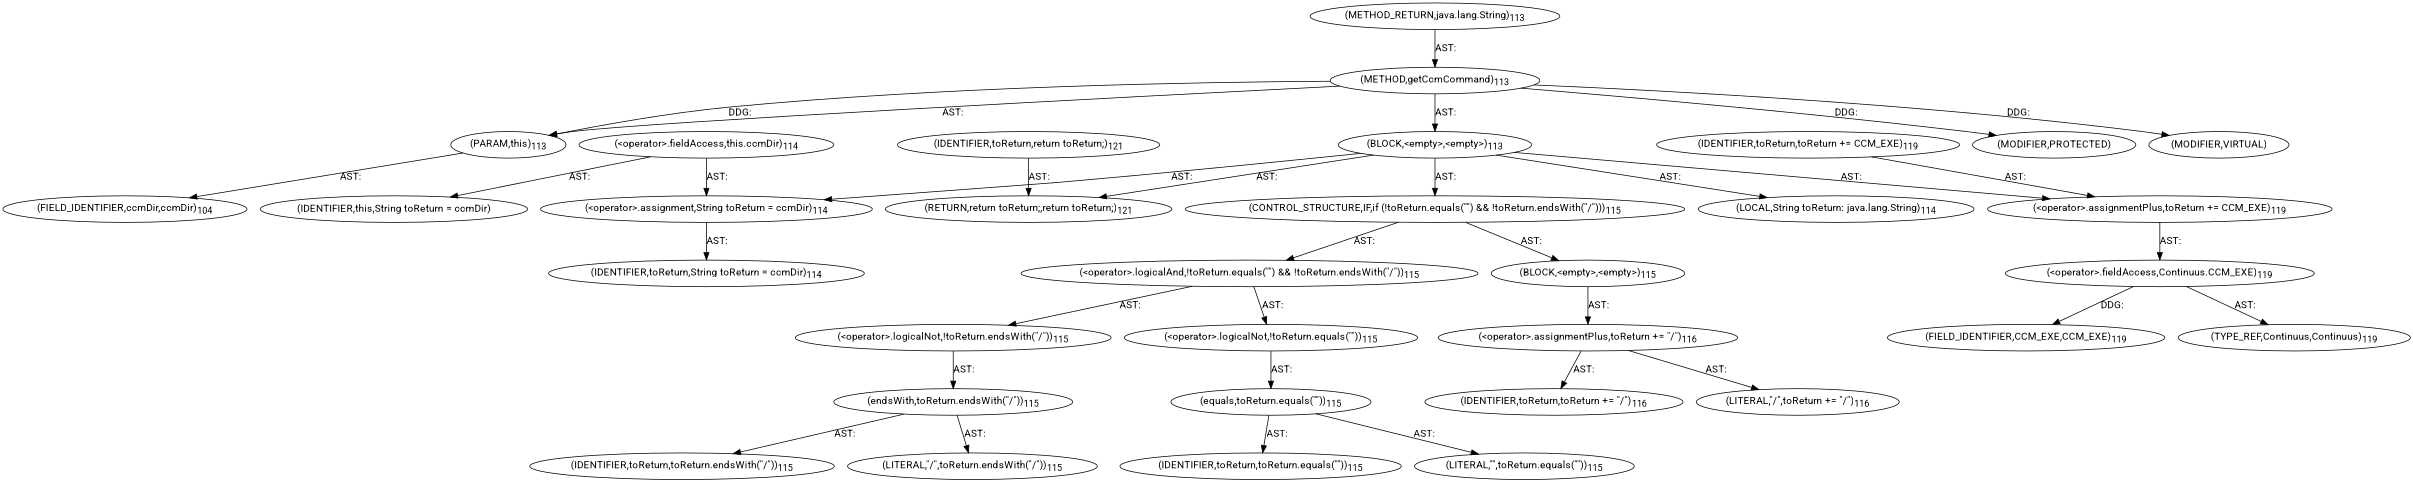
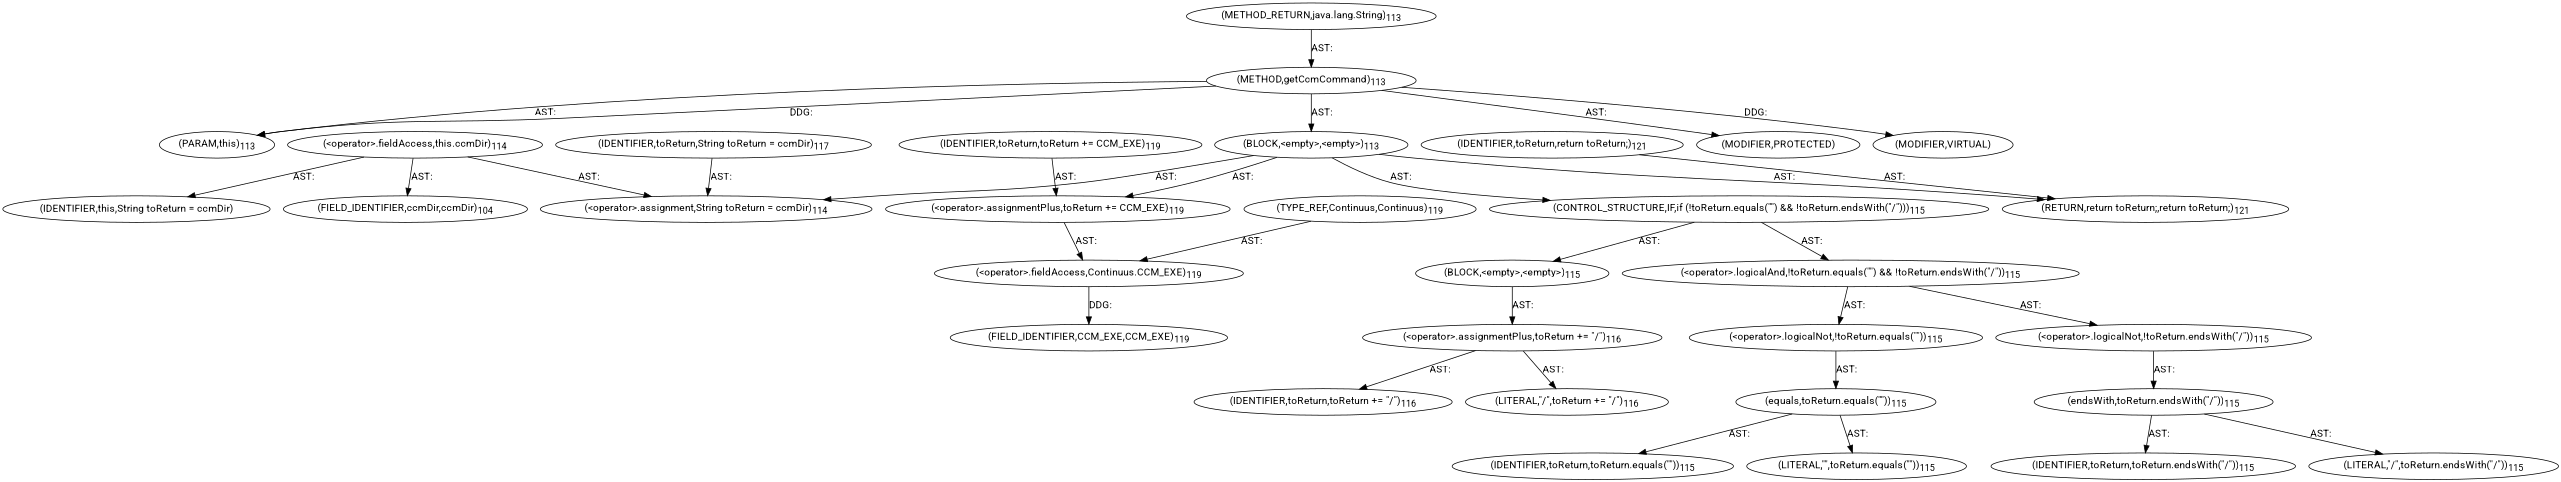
  digraph {
    fontname=Roboto
    node [fontname=Roboto]
    edge [fontname=Roboto]
    n1 [label=<(METHOD,getCcmCommand)<SUB>113</SUB>>]
    n2 [label=<(PARAM,this)<SUB>113</SUB>>]
    n3 [label=<(BLOCK,&lt;empty&gt;,&lt;empty&gt;)<SUB>113</SUB>>]
    n4 [label=<(MODIFIER,PROTECTED)>]
    n5 [label=<(MODIFIER,VIRTUAL)>]
-   n6 [label=<(LOCAL,String toReturn: java.lang.String)<SUB>114</SUB>>]
    n7 [label=<(&lt;operator&gt;.assignment,String toReturn = ccmDir)<SUB>114</SUB>>]
    n8 [label=<(CONTROL_STRUCTURE,IF,if (!toReturn.equals(&quot;&quot;) &amp;&amp; !toReturn.endsWith(&quot;/&quot;)))<SUB>115</SUB>>]
    n9 [label=<(&lt;operator&gt;.assignmentPlus,toReturn += CCM_EXE)<SUB>119</SUB>>]
    n10 [label=<(RETURN,return toReturn;,return toReturn;)<SUB>121</SUB>>]
    n11 [label=<(METHOD_RETURN,java.lang.String)<SUB>113</SUB>>]
-   n12 [label=<(IDENTIFIER,toReturn,String toReturn = ccmDir)<SUB>114</SUB>>]
+   n12 [label=<(IDENTIFIER,toReturn,String toReturn = ccmDir)<SUB>117</SUB>>]
    n13 [label=<(&lt;operator&gt;.logicalAnd,!toReturn.equals(&quot;&quot;) &amp;&amp; !toReturn.endsWith(&quot;/&quot;))<SUB>115</SUB>>]
    n14 [label=<(BLOCK,&lt;empty&gt;,&lt;empty&gt;)<SUB>115</SUB>>]
    n15 [label=<(&lt;operator&gt;.fieldAccess,Continuus.CCM_EXE)<SUB>119</SUB>>]
    n16 [label=<(&lt;operator&gt;.fieldAccess,this.ccmDir)<SUB>114</SUB>>]
    n17 [label=<(IDENTIFIER,this,String toReturn = ccmDir)>]
    n18 [label=<(FIELD_IDENTIFIER,ccmDir,ccmDir)<SUB>104</SUB>>]
    n19 [label=<(&lt;operator&gt;.logicalNot,!toReturn.equals(&quot;&quot;))<SUB>115</SUB>>]
    n20 [label=<(&lt;operator&gt;.logicalNot,!toReturn.endsWith(&quot;/&quot;))<SUB>115</SUB>>]
    n21 [label=<(&lt;operator&gt;.assignmentPlus,toReturn += &quot;/&quot;)<SUB>116</SUB>>]
    n22 [label=<(equals,toReturn.equals(&quot;&quot;))<SUB>115</SUB>>]
    n23 [label=<(endsWith,toReturn.endsWith(&quot;/&quot;))<SUB>115</SUB>>]
    n24 [label=<(IDENTIFIER,toReturn,toReturn.equals(&quot;&quot;))<SUB>115</SUB>>]
    n25 [label=<(LITERAL,&quot;&quot;,toReturn.equals(&quot;&quot;))<SUB>115</SUB>>]
    n26 [label=<(IDENTIFIER,toReturn,toReturn.endsWith(&quot;/&quot;))<SUB>115</SUB>>]
    n27 [label=<(LITERAL,&quot;/&quot;,toReturn.endsWith(&quot;/&quot;))<SUB>115</SUB>>]
    n28 [label=<(IDENTIFIER,toReturn,toReturn += &quot;/&quot;)<SUB>116</SUB>>]
    n29 [label=<(LITERAL,&quot;/&quot;,toReturn += &quot;/&quot;)<SUB>116</SUB>>]
    n30 [label=<(IDENTIFIER,toReturn,toReturn += CCM_EXE)<SUB>119</SUB>>]
    n31 [label=<(TYPE_REF,Continuus,Continuus)<SUB>119</SUB>>]
    n32 [label=<(FIELD_IDENTIFIER,CCM_EXE,CCM_EXE)<SUB>119</SUB>>]
    n33 [label=<(IDENTIFIER,toReturn,return toReturn;)<SUB>121</SUB>>]
    n1 -> n2 [label="AST: "]
    n1 -> n2 [label="DDG: "]
    n1 -> n3 [label="AST: "]
-   n1 -> n4 [label="DDG: "]
+   n1 -> n4 [label="AST: "]
    n1 -> n5 [label="DDG: "]
-   n3 -> n6 [label="AST: "]
    n3 -> n7 [label="AST: "]
    n3 -> n8 [label="AST: "]
    n3 -> n9 [label="AST: "]
    n3 -> n10 [label="AST: "]
-   n7 -> n12 [label="AST: "]
+   n12 -> n7 [label="AST: "]
    n8 -> n13 [label="AST: "]
    n8 -> n14 [label="AST: "]
    n9 -> n15 [label="AST: "]
    n11 -> n1 [label="AST: "]
    n13 -> n19 [label="AST: "]
    n13 -> n20 [label="AST: "]
    n14 -> n21 [label="AST: "]
-   n15 -> n31 [label="AST: "]
+   n31 -> n15 [label="AST: "]
    n15 -> n32 [label="DDG: "]
    n16 -> n7 [label="AST: "]
    n16 -> n17 [label="AST: "]
-   n2 -> n18 [label="AST: "]
+   n16 -> n18 [label="AST: "]
    n19 -> n22 [label="AST: "]
    n20 -> n23 [label="AST: "]
    n21 -> n28 [label="AST: "]
    n21 -> n29 [label="AST: "]
    n22 -> n24 [label="AST: "]
    n22 -> n25 [label="AST: "]
    n23 -> n26 [label="AST: "]
    n23 -> n27 [label="AST: "]
    n30 -> n9 [label="AST: "]
    n33 -> n10 [label="AST: "]
  }
